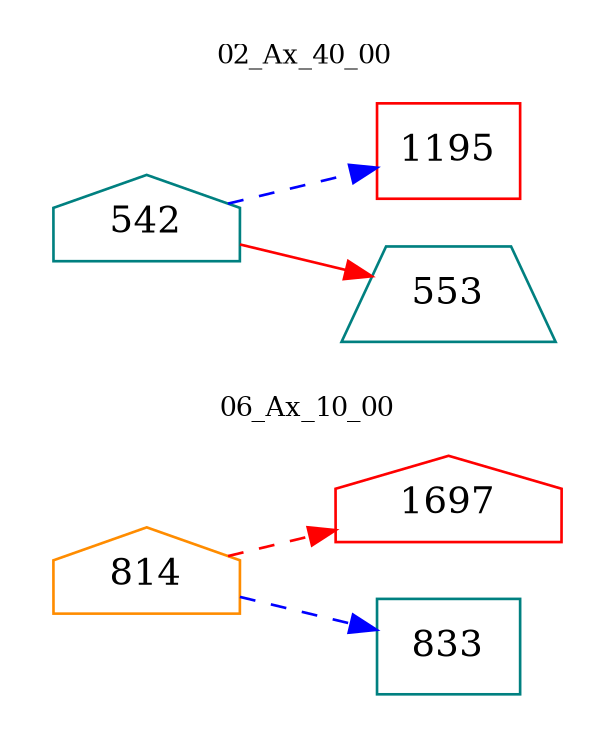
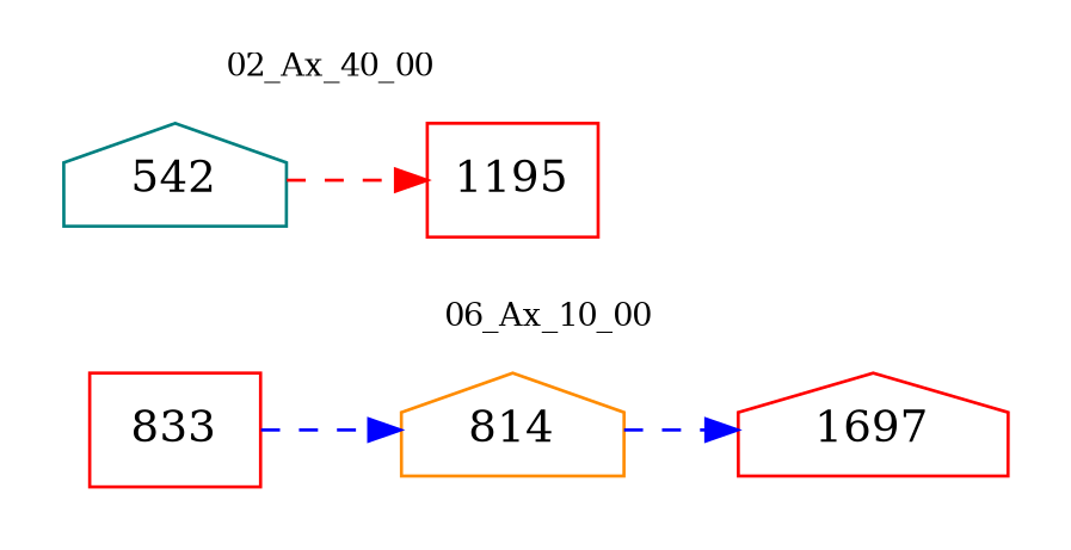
  digraph {
    rankdir=LR
    node [color=teal shape=house]
    edge [color=blue style=dashed]
    n1 [color=darkorange label=814]
-   n2 [label=833 shape=box]
+   n2 [color=red label=833 shape=box]
    n3 [color=red label=1697]
    n4 [label=542]
-   n5 [label=553 shape=trapezium]
    n6 [color=red label=1195 shape=box]
    subgraph cluster_1 {
      color=white
      fontsize=10
      label="06_Ax_10_00"
      n1
      n2
      n3
    }
    subgraph cluster_2 {
      color=white
      fontsize=10
      label="02_Ax_40_00"
      n4
-     n5
      n6
    }
-   n1 -> n2
-   n1 -> n3 [color=red]
-   n4 -> n5 [color=red style=solid]
-   n4 -> n6
+   n2 -> n1
+   n1 -> n3
+   n4 -> n6 [color=red]
  }
